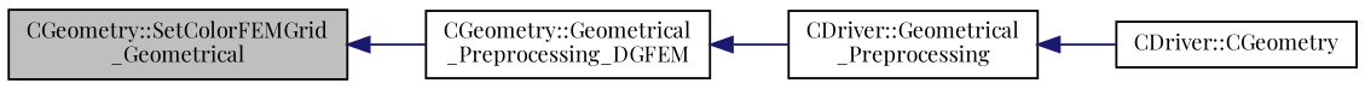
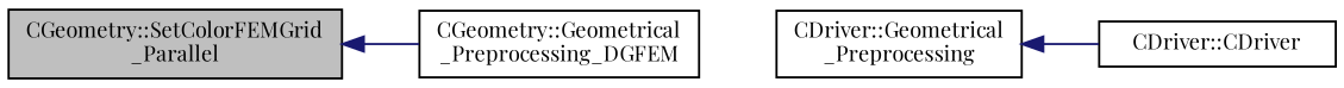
  digraph {
    fontname="Playfair Display"
    rankdir=LR
    node [color=black fillcolor=white fontname="Playfair Display" fontsize=10 shape=record style=filled]
    edge [color=midnightblue dir=back fontname="Playfair Display" fontsize=10 labelfontname=Helvetica labelfontsize=10 style=solid]
-   n1 [fillcolor=grey75 fontcolor=black height=0.2 label="CGeometry::SetColorFEMGrid\l_Geometrical" width=0.4]
+   n1 [fillcolor=grey75 fontcolor=black height=0.2 label="CGeometry::SetColorFEMGrid\l_Parallel" width=0.4]
    n2 [height=0.2 label="CGeometry::Geometrical\l_Preprocessing_DGFEM" width=0.4]
    n3 [height=0.2 label="CDriver::Geometrical\l_Preprocessing" width=0.4]
-   n4 [height=0.2 label="CDriver::CGeometry" width=0.4]
+   n4 [height=0.2 label="CDriver::CDriver" width=0.4]
    n1 -> n2
-   n2 -> n3
    n3 -> n4
  }
